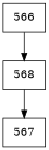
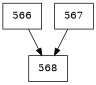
  digraph {
    node [shape=record]
    n1 [label="{566}"]
    n2 [label="{568}"]
    n3 [label="{567}"]
    n1 -> n2
-   n2 -> n3
+   n3 -> n2
  }
